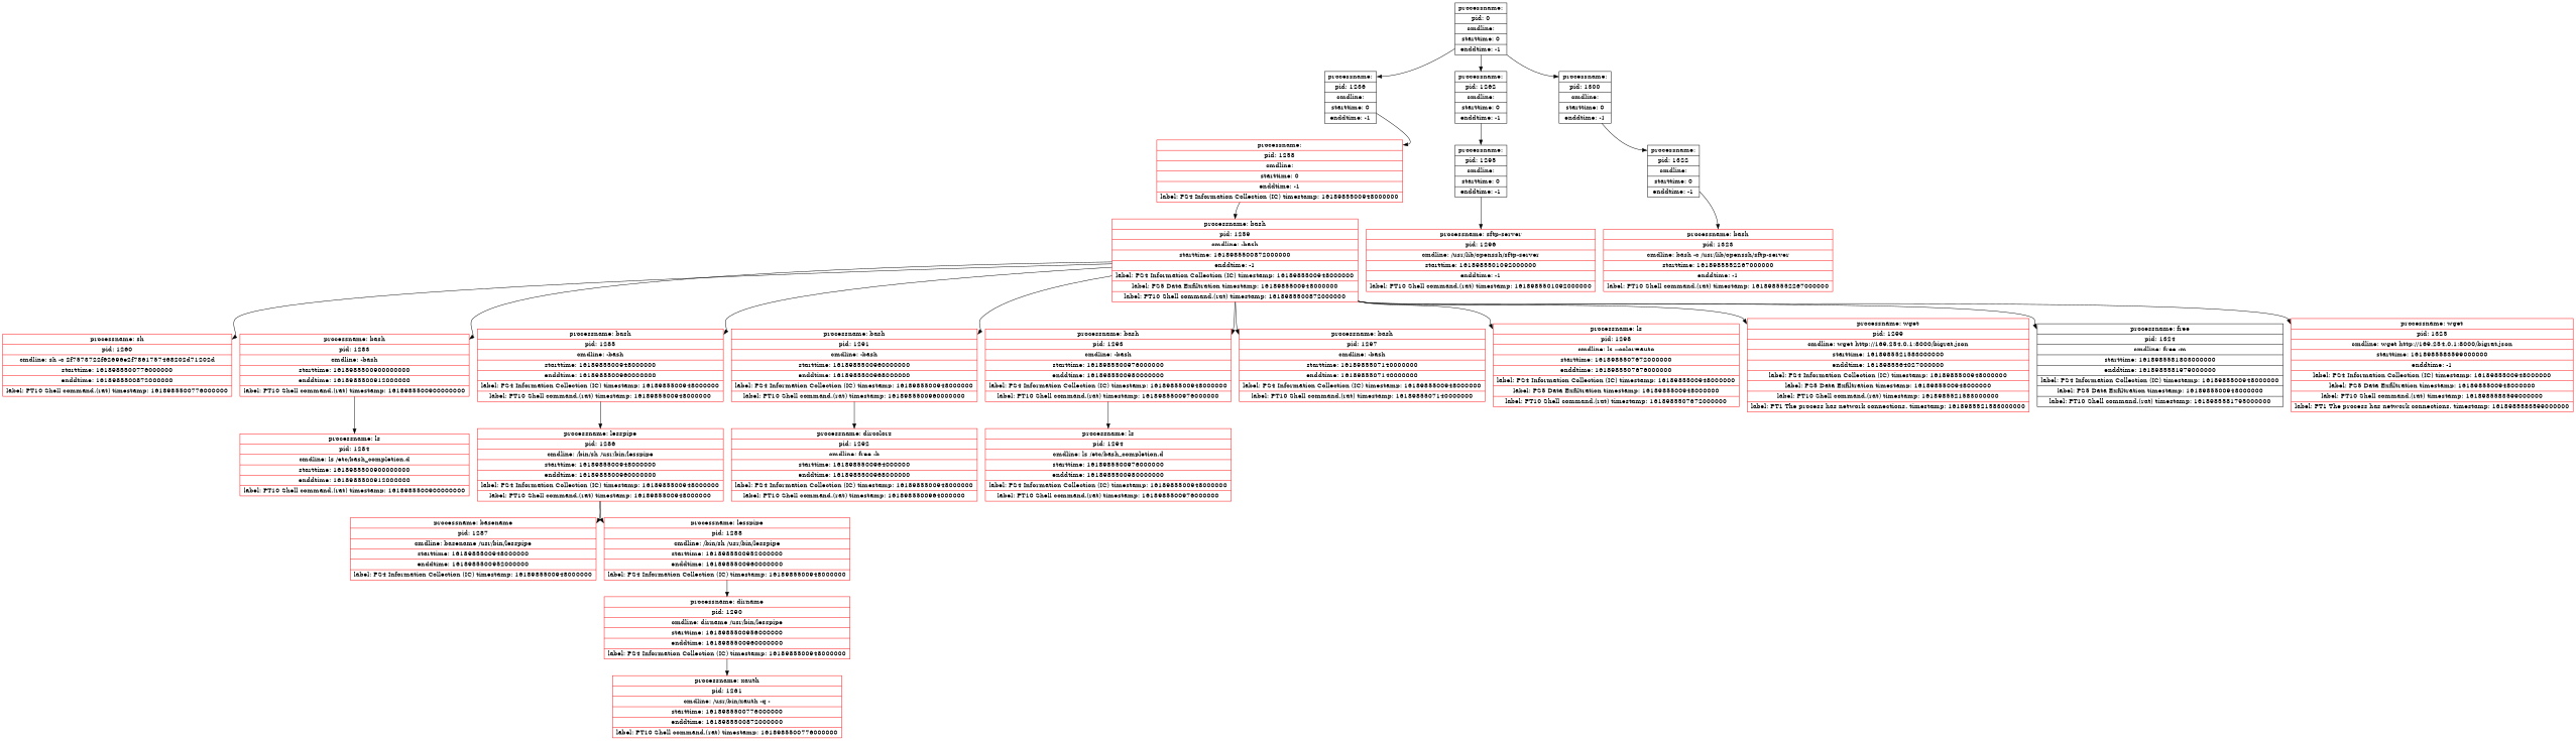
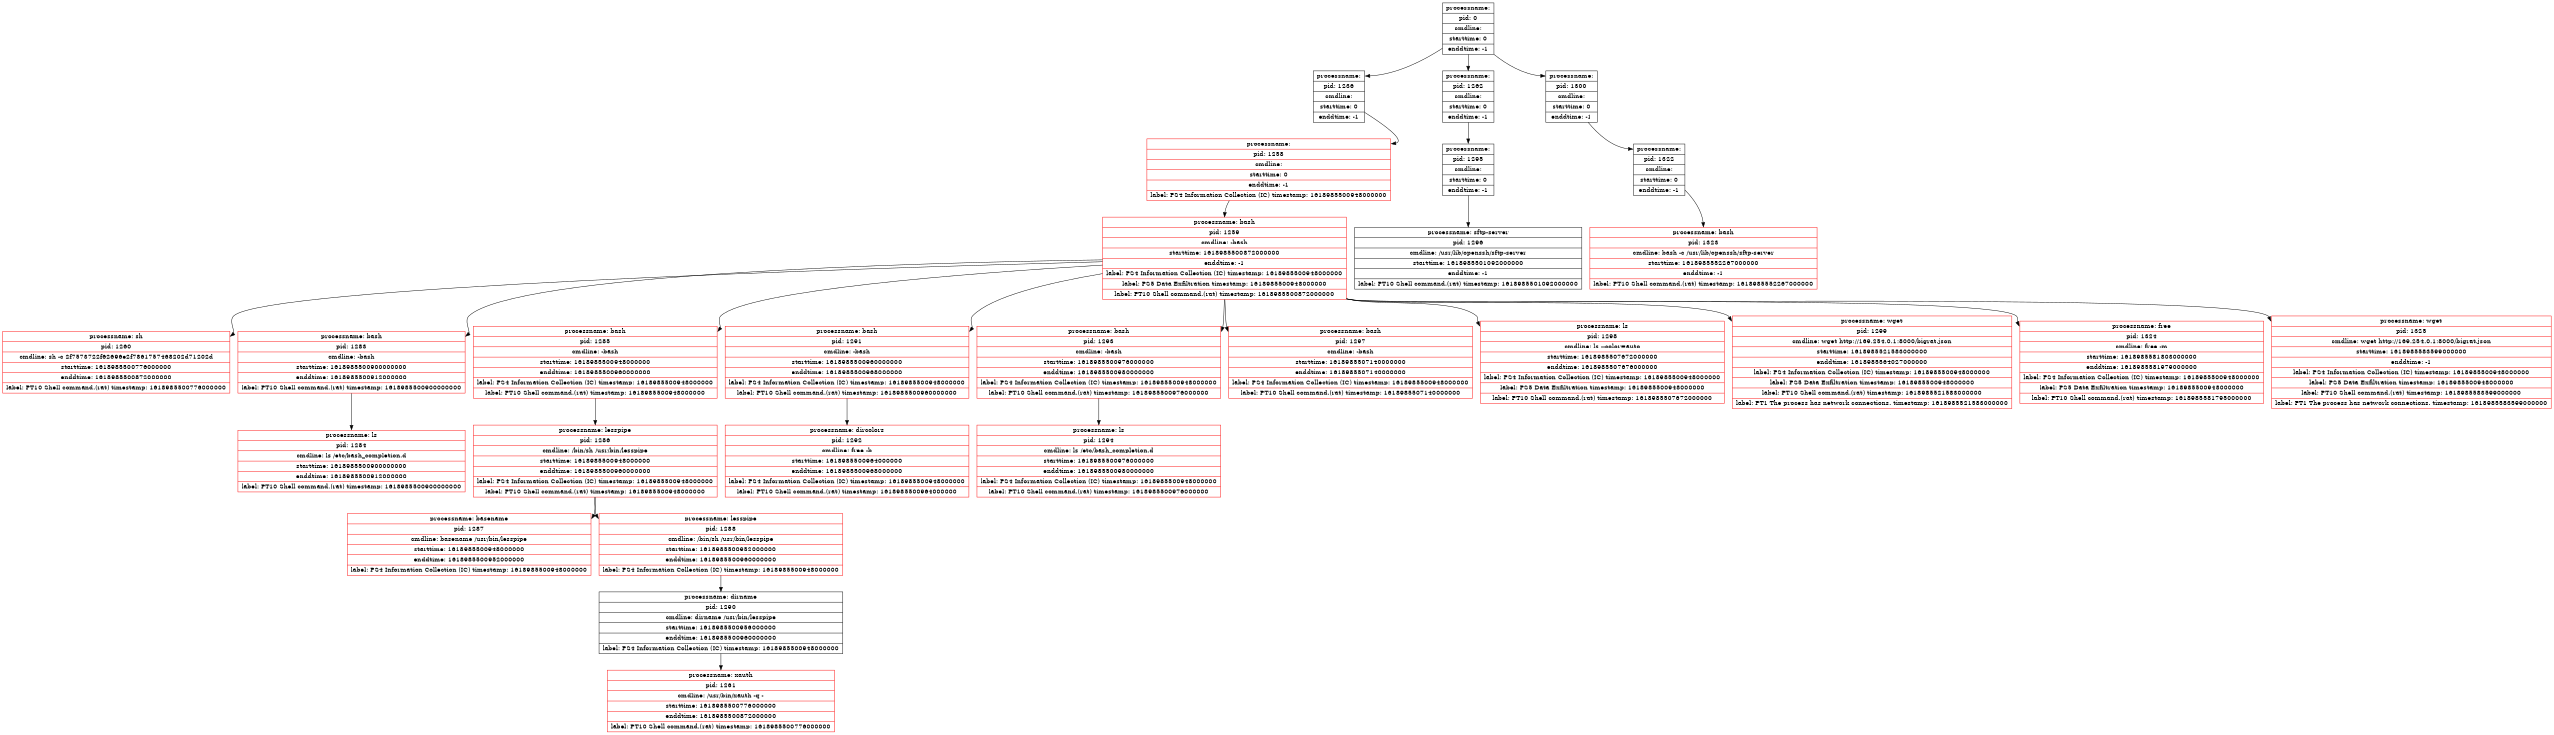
  digraph {
    node [color=red shape=record]
    edge [headport=head]
    n1 [label="{<head>processname:  | pid: 1258 | cmdline:  | starttime: 0 | enddtime: -1 | label: PS4 Information Collection (IC) timestamp: 1618985500948000000}"]
    n2 [label="{<head>processname: bash | pid: 1259 | cmdline: -bash | starttime: 1618985500872000000 | enddtime: -1 | label: PS4 Information Collection (IC) timestamp: 1618985500948000000 | label: PS5 Data Exfiltration timestamp: 1618985500948000000 | label: PT10 Shell command.(rat) timestamp: 1618985500872000000}"]
    n3 [label="{<head>processname: sh | pid: 1260 | cmdline: sh -c 2f7573722f62696e2f7861757468202d71202d | starttime: 1618985500776000000 | enddtime: 1618985500872000000 | label: PT10 Shell command.(rat) timestamp: 1618985500776000000}"]
    n4 [label="{<head>processname: bash | pid: 1283 | cmdline: -bash | starttime: 1618985500900000000 | enddtime: 1618985500912000000 | label: PT10 Shell command.(rat) timestamp: 1618985500900000000}"]
    n5 [label="{<head>processname: bash | pid: 1285 | cmdline: -bash | starttime: 1618985500948000000 | enddtime: 1618985500960000000 | label: PS4 Information Collection (IC) timestamp: 1618985500948000000 | label: PT10 Shell command.(rat) timestamp: 1618985500948000000}"]
    n6 [label="{<head>processname: bash | pid: 1291 | cmdline: -bash | starttime: 1618985500960000000 | enddtime: 1618985500968000000 | label: PS4 Information Collection (IC) timestamp: 1618985500948000000 | label: PT10 Shell command.(rat) timestamp: 1618985500960000000}"]
    n7 [label="{<head>processname: bash | pid: 1293 | cmdline: -bash | starttime: 1618985500976000000 | enddtime: 1618985500980000000 | label: PS4 Information Collection (IC) timestamp: 1618985500948000000 | label: PT10 Shell command.(rat) timestamp: 1618985500976000000}"]
    n8 [label="{<head>processname: bash | pid: 1297 | cmdline: -bash | starttime: 1618985507140000000 | enddtime: 1618985507140000000 | label: PS4 Information Collection (IC) timestamp: 1618985500948000000 | label: PT10 Shell command.(rat) timestamp: 1618985507140000000}"]
    n9 [label="{<head>processname: ls | pid: 1298 | cmdline: ls --color=auto | starttime: 1618985507672000000 | enddtime: 1618985507676000000 | label: PS4 Information Collection (IC) timestamp: 1618985500948000000 | label: PS5 Data Exfiltration timestamp: 1618985500948000000 | label: PT10 Shell command.(rat) timestamp: 1618985507672000000}"]
    n10 [label="{<head>processname: wget | pid: 1299 | cmdline: wget http://169.254.0.1:8000/bigrat.json | starttime: 1618985521583000000 | enddtime: 1618985564027000000 | label: PS4 Information Collection (IC) timestamp: 1618985500948000000 | label: PS5 Data Exfiltration timestamp: 1618985500948000000 | label: PT10 Shell command.(rat) timestamp: 1618985521583000000 | label: PT1 The process has network connections. timestamp: 1618985521583000000}"]
-   n11 [color=black label="{<head>processname: free | pid: 1324 | cmdline: free -m | starttime: 1618985581803000000 | enddtime: 1618985581979000000 | label: PS4 Information Collection (IC) timestamp: 1618985500948000000 | label: PS5 Data Exfiltration timestamp: 1618985500948000000 | label: PT10 Shell command.(rat) timestamp: 1618985581795000000}"]
+   n11 [label="{<head>processname: free | pid: 1324 | cmdline: free -m | starttime: 1618985581803000000 | enddtime: 1618985581979000000 | label: PS4 Information Collection (IC) timestamp: 1618985500948000000 | label: PS5 Data Exfiltration timestamp: 1618985500948000000 | label: PT10 Shell command.(rat) timestamp: 1618985581795000000}"]
    n12 [label="{<head>processname: wget | pid: 1325 | cmdline: wget http://169.254.0.1:8000/bigrat.json | starttime: 1618985583599000000 | enddtime: -1 | label: PS4 Information Collection (IC) timestamp: 1618985500948000000 | label: PS5 Data Exfiltration timestamp: 1618985500948000000 | label: PT10 Shell command.(rat) timestamp: 1618985583599000000 | label: PT1 The process has network connections. timestamp: 1618985583599000000}"]
    n13 [label="{<head>processname:  | pid: 1236 | cmdline:  | starttime: 0 | enddtime: -1}" color=""]
    n14 [label="{<head>processname:  | pid: 0 | cmdline:  | starttime: 0 | enddtime: -1}" color=""]
    n15 [label="{<head>processname:  | pid: 1262 | cmdline:  | starttime: 0 | enddtime: -1}" color=""]
    n16 [label="{<head>processname:  | pid: 1300 | cmdline:  | starttime: 0 | enddtime: -1}" color=""]
    n17 [label="{<head>processname:  | pid: 1295 | cmdline:  | starttime: 0 | enddtime: -1}" color=""]
    n18 [label="{<head>processname:  | pid: 1322 | cmdline:  | starttime: 0 | enddtime: -1}" color=""]
    n19 [label="{<head>processname: ls | pid: 1284 | cmdline: ls /etc/bash_completion.d | starttime: 1618985500900000000 | enddtime: 1618985500912000000 | label: PT10 Shell command.(rat) timestamp: 1618985500900000000}"]
    n20 [label="{<head>processname: lesspipe | pid: 1286 | cmdline: /bin/sh /usr/bin/lesspipe | starttime: 1618985500948000000 | enddtime: 1618985500960000000 | label: PS4 Information Collection (IC) timestamp: 1618985500948000000 | label: PT10 Shell command.(rat) timestamp: 1618985500948000000}"]
    n21 [label="{<head>processname: dircolors | pid: 1292 | cmdline: free -b | starttime: 1618985500964000000 | enddtime: 1618985500968000000 | label: PS4 Information Collection (IC) timestamp: 1618985500948000000 | label: PT10 Shell command.(rat) timestamp: 1618985500964000000}"]
    n22 [label="{<head>processname: ls | pid: 1294 | cmdline: ls /etc/bash_completion.d | starttime: 1618985500976000000 | enddtime: 1618985500980000000 | label: PS4 Information Collection (IC) timestamp: 1618985500948000000 | label: PT10 Shell command.(rat) timestamp: 1618985500976000000}"]
-   n23 [label="{<head>processname: sftp-server | pid: 1296 | cmdline: /usr/lib/openssh/sftp-server | starttime: 1618985501092000000 | enddtime: -1 | label: PT10 Shell command.(rat) timestamp: 1618985501092000000}"]
+   n23 [color=black label="{<head>processname: sftp-server | pid: 1296 | cmdline: /usr/lib/openssh/sftp-server | starttime: 1618985501092000000 | enddtime: -1 | label: PT10 Shell command.(rat) timestamp: 1618985501092000000}"]
    n24 [label="{<head>processname: bash | pid: 1323 | cmdline: bash -c /usr/lib/openssh/sftp-server | starttime: 1618985552267000000 | enddtime: -1 | label: PT10 Shell command.(rat) timestamp: 1618985552267000000}"]
    n25 [label="{<head>processname: xauth | pid: 1261 | cmdline: /usr/bin/xauth -q - | starttime: 1618985500776000000 | enddtime: 1618985500872000000 | label: PT10 Shell command.(rat) timestamp: 1618985500776000000}"]
    n26 [label="{<head>processname: basename | pid: 1287 | cmdline: basename /usr/bin/lesspipe | starttime: 1618985500948000000 | enddtime: 1618985500952000000 | label: PS4 Information Collection (IC) timestamp: 1618985500948000000}"]
    n27 [label="{<head>processname: lesspipe | pid: 1288 | cmdline: /bin/sh /usr/bin/lesspipe | starttime: 1618985500952000000 | enddtime: 1618985500960000000 | label: PS4 Information Collection (IC) timestamp: 1618985500948000000}"]
-   n28 [label="{<head>processname: dirname | pid: 1290 | cmdline: dirname /usr/bin/lesspipe | starttime: 1618985500956000000 | enddtime: 1618985500960000000 | label: PS4 Information Collection (IC) timestamp: 1618985500948000000}"]
+   n28 [color=black label="{<head>processname: dirname | pid: 1290 | cmdline: dirname /usr/bin/lesspipe | starttime: 1618985500956000000 | enddtime: 1618985500960000000 | label: PS4 Information Collection (IC) timestamp: 1618985500948000000}"]
    n1 -> n2
    n2 -> n3
    n2 -> n4
    n2 -> n5
    n2 -> n6
    n2 -> n7
    n2 -> n8
    n2 -> n9
    n2 -> n10
    n2 -> n11
    n2 -> n12
    n4 -> n19
    n5 -> n20
    n6 -> n21
    n7 -> n22
    n13 -> n1
    n14 -> n13
    n14 -> n15
    n14 -> n16
    n15 -> n17
    n16 -> n18
    n17 -> n23
    n18 -> n24
    n20 -> n26
    n20 -> n27
    n27 -> n28
    n28 -> n25
  }
